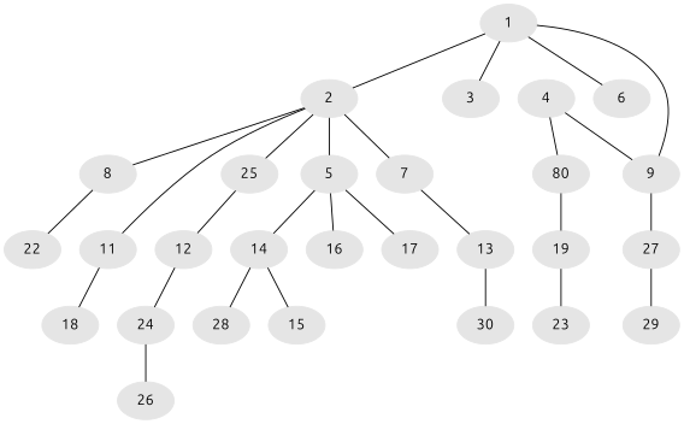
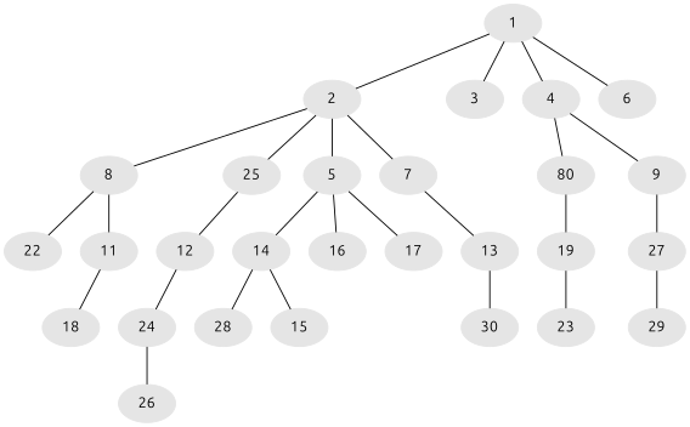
  graph {
    fontname=Ubuntu
    node [color=gray90 fontname=Ubuntu style=filled]
    edge [fontname=Ubuntu weight=1.0]
    1
    2
    3
    4
    6
    5
    7
    8
    25
    9
    n11 [label=80]
    14
    16
    17
    13
    11
    22
    12
    24
    27
    19
    15
    28
    30
    18
    29
    23
    26
    1 -- 2
    1 -- 3 [weight=2.0]
-   1 -- 9
+   1 -- 4
    1 -- 6
    2 -- 5
    2 -- 7 [weight=2.0]
    2 -- 8
    2 -- 25
    4 -- 9
    4 -- n11
    5 -- 14
    5 -- 16
    5 -- 17
    7 -- 13
-   2 -- 11
+   8 -- 11
    8 -- 22
    25 -- 12
    9 -- 27
    n11 -- 19 [weight=2.0]
    14 -- 15 [weight=3.0]
    14 -- 28
    13 -- 30
    11 -- 18
    12 -- 24
    24 -- 26
    27 -- 29 [weight=2.0]
    19 -- 23
  }
